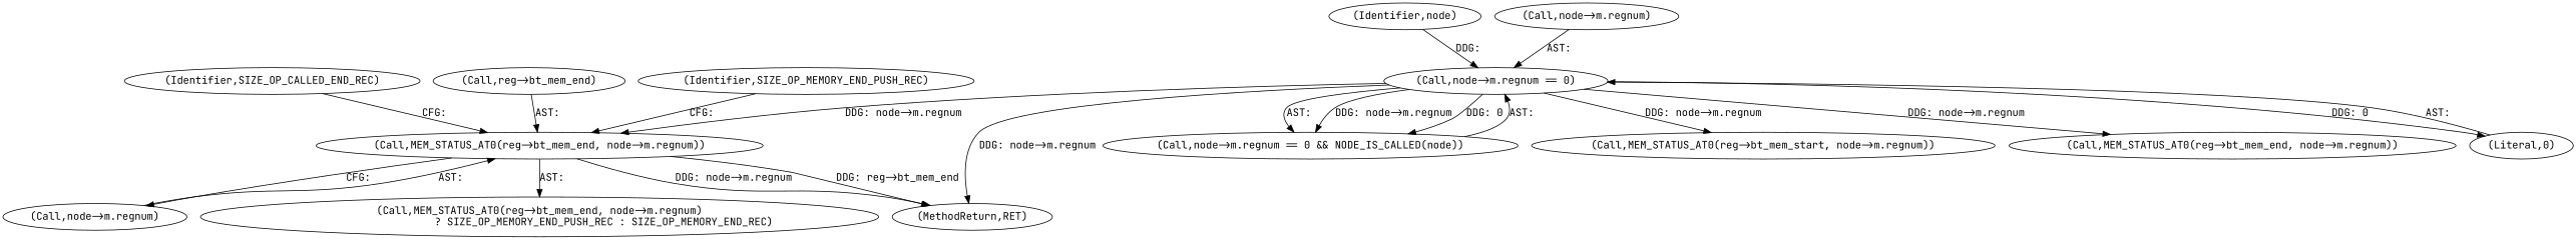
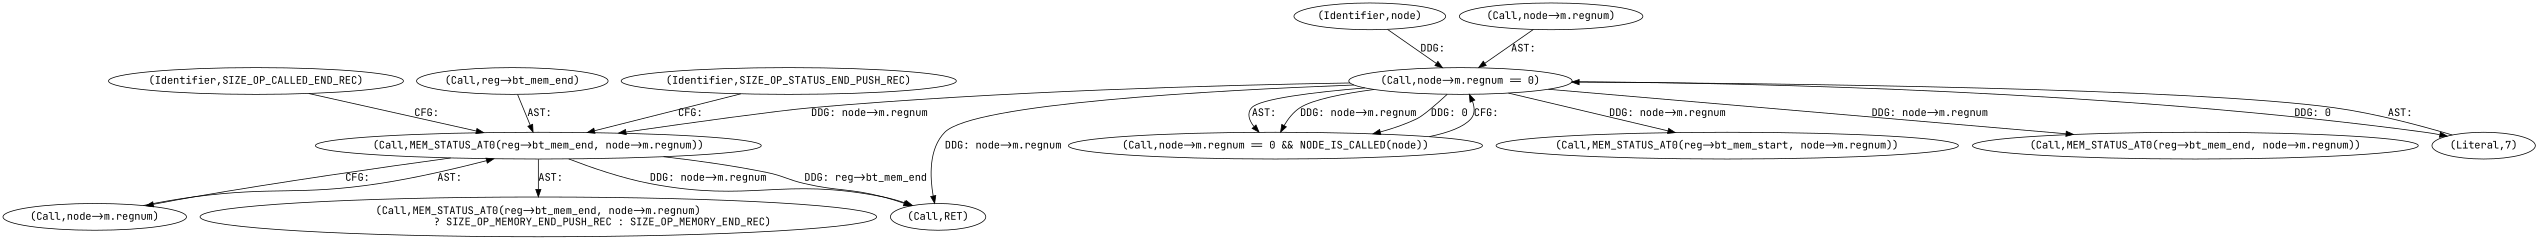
  digraph {
    fontname="JetBrains Mono"
    node [fontname="JetBrains Mono"]
    edge [fontname="JetBrains Mono"]
    n1 [label="(Call,MEM_STATUS_AT0(reg->bt_mem_end, node->m.regnum))"]
    n2 [label="(Call,node->m.regnum)"]
    n3 [label="(Call,MEM_STATUS_AT0(reg->bt_mem_end, node->m.regnum)\n                     ? SIZE_OP_MEMORY_END_PUSH_REC : SIZE_OP_MEMORY_END_REC)"]
-   n4 [label="(MethodReturn,RET)"]
+   n4 [label="(Call,RET)"]
    n5 [label="(Call,node->m.regnum == 0)"]
    n6 [label="(Call,node->m.regnum == 0 && NODE_IS_CALLED(node))"]
    n7 [label="(Call,MEM_STATUS_AT0(reg->bt_mem_start, node->m.regnum))"]
    n8 [label="(Call,MEM_STATUS_AT0(reg->bt_mem_end, node->m.regnum))"]
-   n9 [label="(Literal,0)"]
+   n9 [label="(Literal,7)"]
    n10 [label="(Identifier,SIZE_OP_CALLED_END_REC)"]
    n11 [label="(Identifier,node)"]
    n12 [label="(Call,node->m.regnum)"]
    n13 [label="(Call,reg->bt_mem_end)"]
-   n14 [label="(Identifier,SIZE_OP_MEMORY_END_PUSH_REC)"]
+   n14 [label="(Identifier,SIZE_OP_STATUS_END_PUSH_REC)"]
    n1 -> n2 [label="CFG: "]
    n1 -> n3 [label="AST: "]
    n1 -> n4 [label="DDG: node->m.regnum"]
    n1 -> n4 [label="DDG: reg->bt_mem_end"]
    n2 -> n1 [label="AST: "]
    n5 -> n1 [label="DDG: node->m.regnum"]
    n5 -> n4 [label="DDG: node->m.regnum"]
    n5 -> n6 [label="AST: "]
    n5 -> n6 [label="DDG: node->m.regnum"]
    n5 -> n6 [label="DDG: 0"]
    n5 -> n7 [label="DDG: node->m.regnum"]
    n5 -> n8 [label="DDG: node->m.regnum"]
    n5 -> n9 [label="DDG: 0"]
-   n6 -> n5 [label="AST: "]
+   n6 -> n5 [label="CFG: "]
    n9 -> n5 [label="AST: "]
    n10 -> n1 [label="CFG: "]
    n11 -> n5 [label="DDG: "]
    n12 -> n5 [label="AST: "]
    n13 -> n1 [label="AST: "]
    n14 -> n1 [label="CFG: "]
  }
